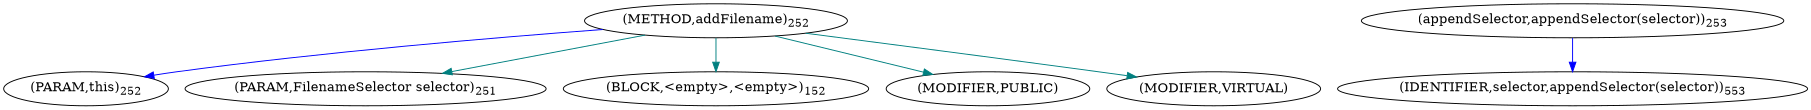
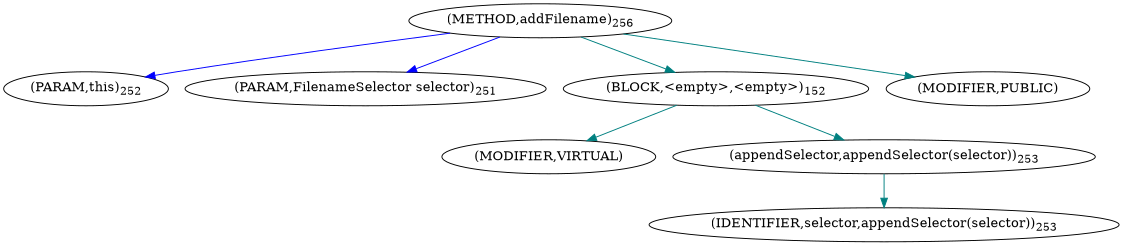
  digraph {
    edge [color=teal]
-   n1 [label=<(METHOD,addFilename)<SUB>252</SUB>>]
+   n1 [label=<(METHOD,addFilename)<SUB>256</SUB>>]
    n2 [label=<(PARAM,this)<SUB>252</SUB>>]
    n3 [label=<(PARAM,FilenameSelector selector)<SUB>251</SUB>>]
    n4 [label=<(BLOCK,&lt;empty&gt;,&lt;empty&gt;)<SUB>152</SUB>>]
    n5 [label=<(MODIFIER,PUBLIC)>]
    n6 [label=<(MODIFIER,VIRTUAL)>]
    n7 [label=<(appendSelector,appendSelector(selector))<SUB>253</SUB>>]
-   n8 [label=<(IDENTIFIER,selector,appendSelector(selector))<SUB>553</SUB>>]
+   n8 [label=<(IDENTIFIER,selector,appendSelector(selector))<SUB>253</SUB>>]
    n1 -> n2 [color=blue]
-   n1 -> n3
+   n1 -> n3 [color=blue]
    n1 -> n4
    n1 -> n5
-   n1 -> n6
-   n7 -> n8 [color=blue]
+   n4 -> n6
+   n4 -> n7
+   n7 -> n8
  }
